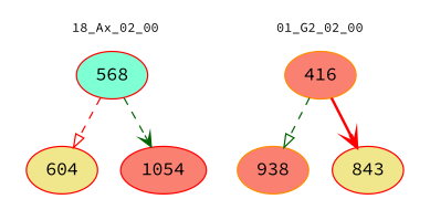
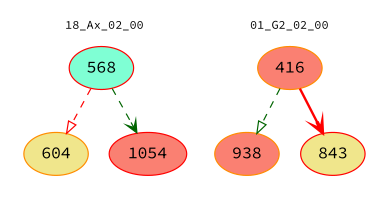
  digraph {
    fontname="Source Code Pro"
    node [color=red fillcolor=salmon fontname="Source Code Pro" style=filled]
    edge [arrowhead=onormal color=red fontname="Source Code Pro" style=dashed]
    n1 [fillcolor=aquamarine label=568]
-   n2 [fillcolor=khaki label=604]
+   n2 [color=darkorange fillcolor=khaki label=604]
    n3 [label=1054]
    n4 [color=darkorange label=416]
    n5 [color=darkorange label=938]
    n6 [fillcolor=khaki label=843]
    subgraph cluster_1 {
      color=white
      fontsize=10
      label="18_Ax_02_00"
      n1
      n2
      n3
    }
    subgraph cluster_2 {
      color=white
      fontsize=10
      label="01_G2_02_00"
      n4
      n5
      n6
    }
    n1 -> n2
    n1 -> n3 [arrowhead=vee color=darkgreen]
    n4 -> n5 [color=darkgreen]
    n4 -> n6 [arrowhead=vee style=bold]
  }
